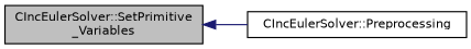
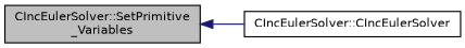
  digraph {
    rankdir=LR
    node [color=black fontname=Helvetica fontsize=10 shape=record style=filled]
    n1 [fillcolor=grey75 fontcolor=black height=0.2 label="CIncEulerSolver::SetPrimitive\l_Variables" width=0.4]
-   n2 [fillcolor=white height=0.2 label="CIncEulerSolver::Preprocessing" width=0.4]
+   n2 [fillcolor=white height=0.2 label="CIncEulerSolver::CIncEulerSolver" width=0.4]
    n1 -> n2 [color=midnightblue dir=back fontname=Helvetica fontsize=10 labelfontname=Helvetica labelfontsize=10 style=solid]
  }
